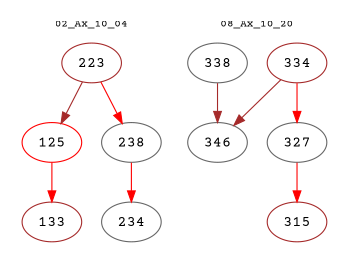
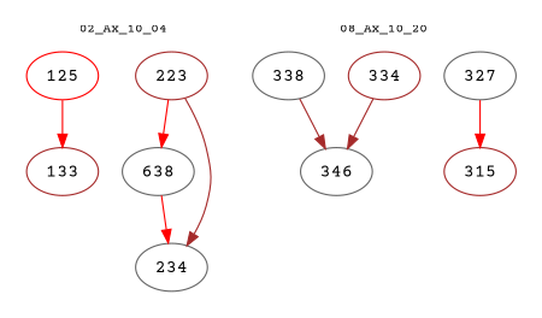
  digraph {
    fontname="Courier Prime"
    node [color=gray40 fontname="Courier Prime"]
    edge [color=red fontname="Courier Prime"]
    n1 [color=brown label=223]
    n2 [color=red label=125]
-   n3 [label=238]
+   n3 [label=638]
    n4 [color=brown label=133]
    n5 [label=234]
    n6 [color=brown label=334]
    n7 [label=327]
    n8 [label=338]
    n9 [color=brown label=315]
    n10 [label=346]
    subgraph cluster_1 {
      color=white
      fontsize=10
      label="02_Ax_10_04"
      n1
      n2
      n3
      n4
      n5
    }
    subgraph cluster_2 {
      color=white
      fontsize=10
      label="08_Ax_10_20"
      n6
      n7
      n8
      n9
      n10
    }
-   n1 -> n2 [color=brown]
+   n1 -> n5 [color=brown]
    n1 -> n3
    n2 -> n4
    n3 -> n5
-   n6 -> n7
    n6 -> n10 [color=brown]
    n7 -> n9
    n8 -> n10 [color=brown]
  }
